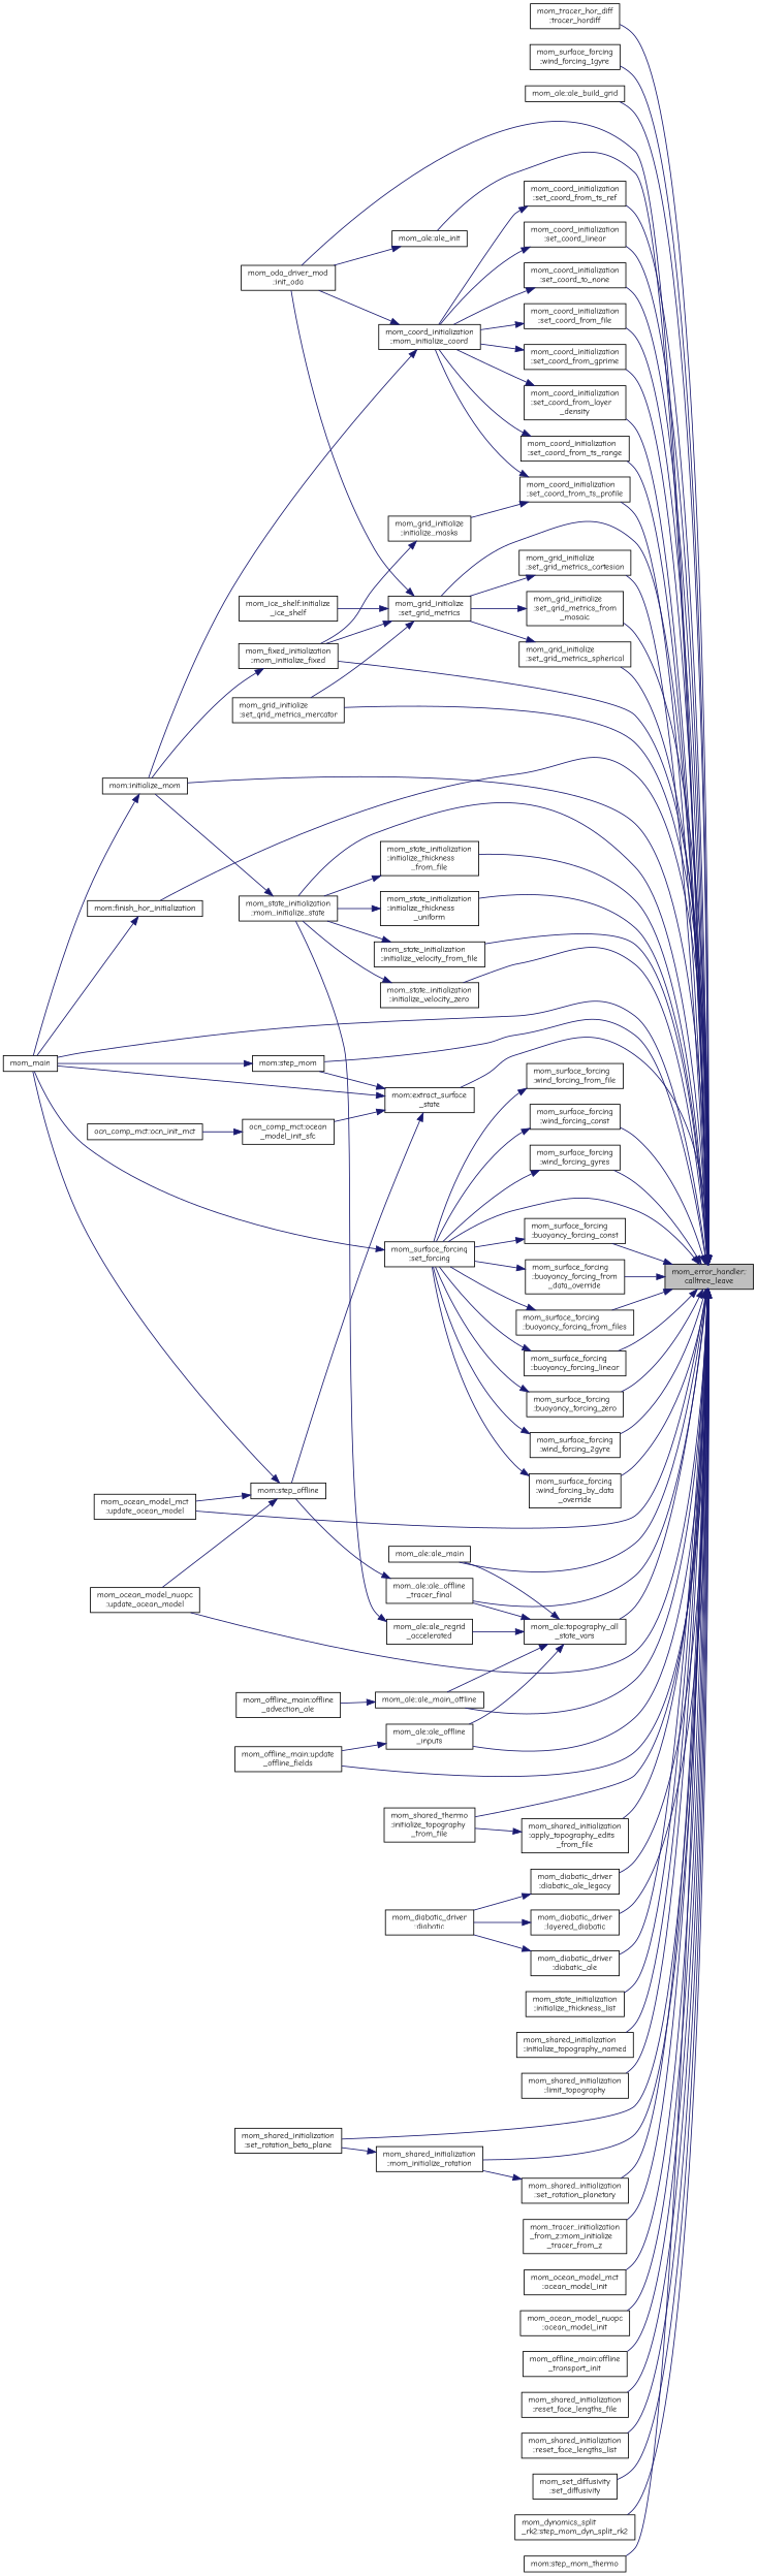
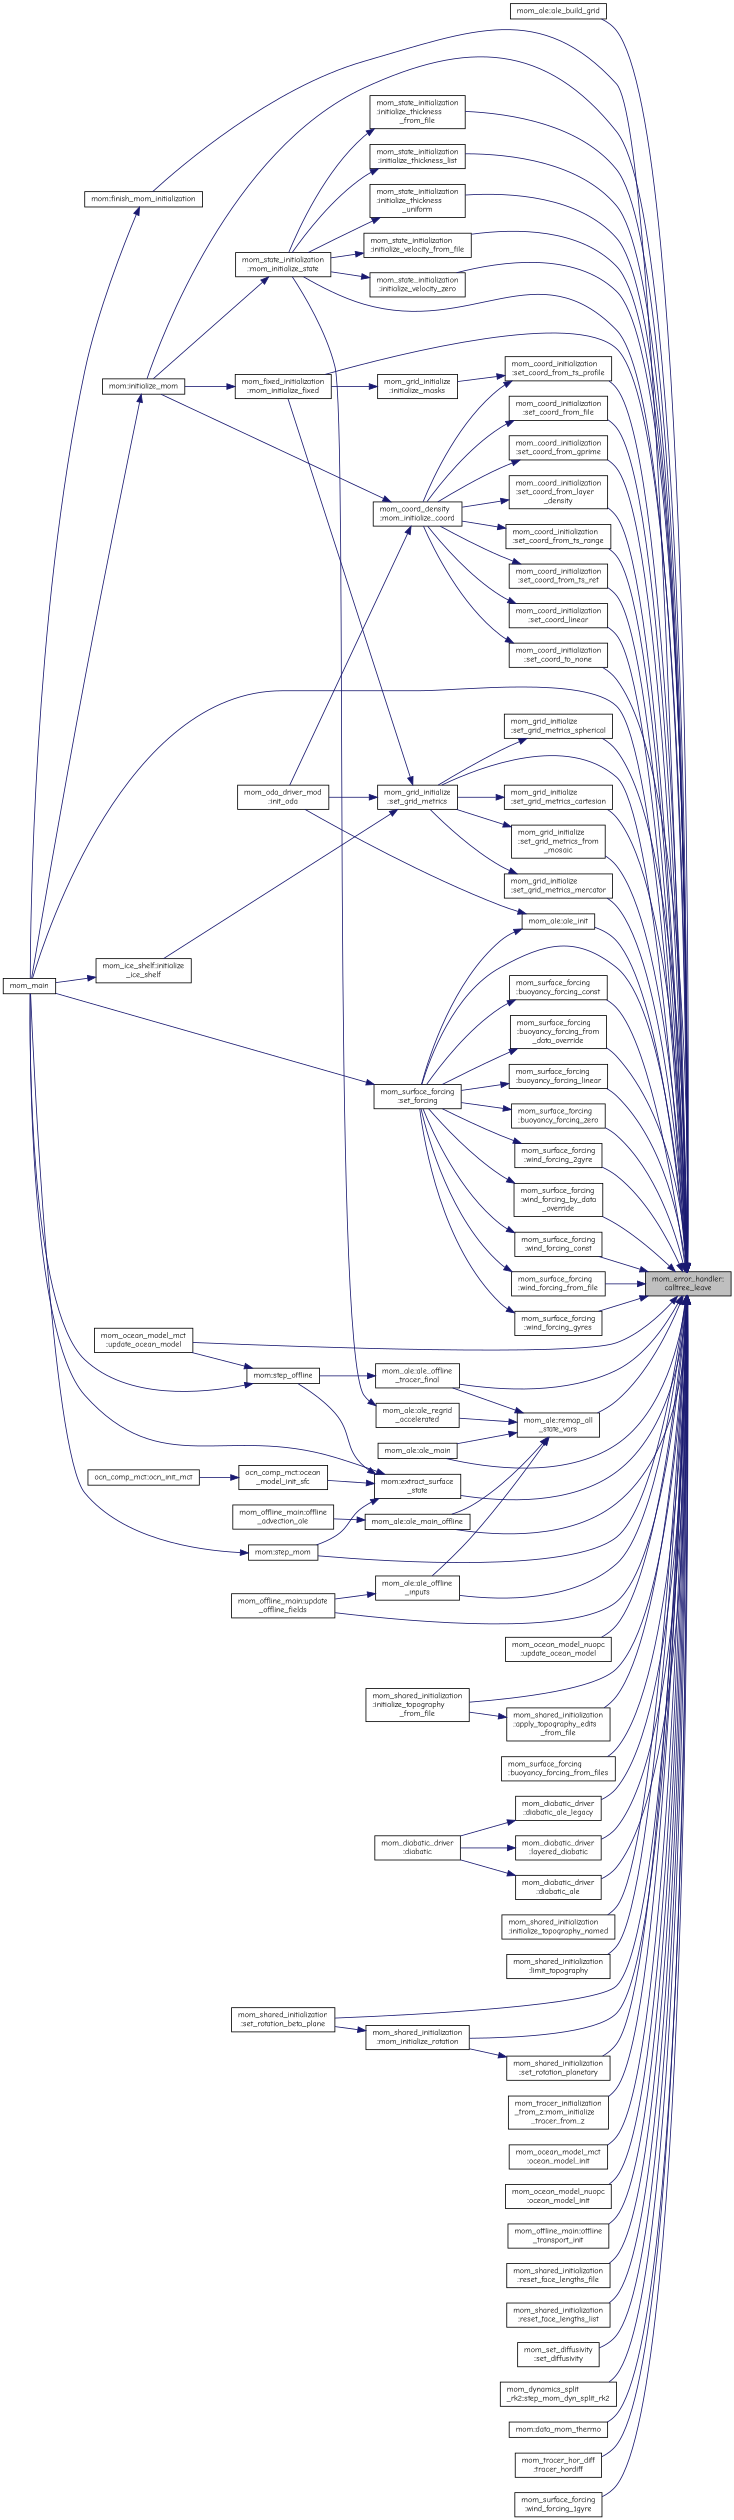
  digraph {
    fontname="Comic Neue"
    rankdir=RL
    node [color=black fillcolor=white fontname="Comic Neue" fontsize=10 shape=record style=filled]
    edge [color=midnightblue dir=back fontname="Comic Neue" fontsize=10 labelfontname=Helvetica labelfontsize=10 style=solid]
    n1 [fillcolor=grey75 fontcolor=black height=0.2 label="mom_error_handler::\lcalltree_leave" width=0.4]
    n2 [height=0.2 label="mom_ale::ale_build_grid" width=0.4]
    n3 [height=0.2 label="mom_ale::ale_init" width=0.4]
    n4 [height=0.2 label="mom_ale::ale_main" width=0.4]
    n5 [height=0.2 label="mom_ale::ale_main_offline" width=0.4]
    n6 [height=0.2 label="mom_ale::ale_offline\l_inputs" width=0.4]
    n7 [height=0.2 label="mom_offline_main::update\l_offline_fields" width=0.4]
    n8 [height=0.2 label="mom_ale::ale_offline\l_tracer_final" width=0.4]
    n9 [height=0.2 label=mom_main width=0.4]
    n10 [height=0.2 label="mom_ocean_model_mct\l::update_ocean_model" width=0.4]
    n11 [height=0.2 label="mom_ocean_model_nuopc\l::update_ocean_model" width=0.4]
    n12 [height=0.2 label="mom_shared_initialization\l::apply_topography_edits\l_from_file" width=0.4]
-   n13 [height=0.2 label="mom_shared_thermo\l::initialize_topography\l_from_file" width=0.4]
+   n13 [height=0.2 label="mom_shared_initialization\l::initialize_topography\l_from_file" width=0.4]
    n14 [height=0.2 label="mom_surface_forcing\l::buoyancy_forcing_const" width=0.4]
    n15 [height=0.2 label="mom_surface_forcing\l::set_forcing" width=0.4]
    n16 [height=0.2 label="mom_surface_forcing\l::buoyancy_forcing_from\l_data_override" width=0.4]
    n17 [height=0.2 label="mom_surface_forcing\l::buoyancy_forcing_from_files" width=0.4]
    n18 [height=0.2 label="mom_surface_forcing\l::buoyancy_forcing_linear" width=0.4]
    n19 [height=0.2 label="mom_surface_forcing\l::buoyancy_forcing_zero" width=0.4]
    n20 [height=0.2 label="mom_diabatic_driver\l::diabatic_ale" width=0.4]
    n21 [height=0.2 label="mom_diabatic_driver\l::diabatic_ale_legacy" width=0.4]
    n22 [height=0.2 label="mom::extract_surface\l_state" width=0.4]
    n23 [height=0.2 label="mom::step_mom" width=0.4]
-   n24 [height=0.2 label="mom::finish_hor_initialization" width=0.4]
+   n24 [height=0.2 label="mom::finish_mom_initialization" width=0.4]
    n25 [height=0.2 label="mom_fixed_initialization\l::mom_initialize_fixed" width=0.4]
    n26 [height=0.2 label="mom::initialize_mom" width=0.4]
    n27 [height=0.2 label="mom_state_initialization\l::initialize_thickness\l_from_file" width=0.4]
    n28 [height=0.2 label="mom_state_initialization\l::mom_initialize_state" width=0.4]
    n29 [height=0.2 label="mom_state_initialization\l::initialize_thickness_list" width=0.4]
    n30 [height=0.2 label="mom_state_initialization\l::initialize_thickness\l_uniform" width=0.4]
    n31 [height=0.2 label="mom_shared_initialization\l::initialize_topography_named" width=0.4]
    n32 [height=0.2 label="mom_state_initialization\l::initialize_velocity_from_file" width=0.4]
    n33 [height=0.2 label="mom_state_initialization\l::initialize_velocity_zero" width=0.4]
    n34 [height=0.2 label="mom_diabatic_driver\l::layered_diabatic" width=0.4]
    n35 [height=0.2 label="mom_shared_initialization\l::limit_topography" width=0.4]
    n36 [height=0.2 label="mom_shared_initialization\l::mom_initialize_rotation" width=0.4]
    n37 [height=0.2 label="mom_tracer_initialization\l_from_z::mom_initialize\l_tracer_from_z" width=0.4]
    n38 [height=0.2 label="mom_ocean_model_mct\l::ocean_model_init" width=0.4]
    n39 [height=0.2 label="mom_ocean_model_nuopc\l::ocean_model_init" width=0.4]
    n40 [height=0.2 label="mom_offline_main::offline\l_transport_init" width=0.4]
-   n41 [height=0.2 label="mom_ale::topography_all\l_state_vars" width=0.4]
+   n41 [height=0.2 label="mom_ale::remap_all\l_state_vars" width=0.4]
    n42 [height=0.2 label="mom_shared_initialization\l::reset_face_lengths_file" width=0.4]
    n43 [height=0.2 label="mom_shared_initialization\l::reset_face_lengths_list" width=0.4]
    n44 [height=0.2 label="mom_coord_initialization\l::set_coord_from_file" width=0.4]
    n45 [height=0.2 label="mom_coord_initialization\l::set_coord_from_gprime" width=0.4]
    n46 [height=0.2 label="mom_coord_initialization\l::set_coord_from_layer\l_density" width=0.4]
    n47 [height=0.2 label="mom_coord_initialization\l::set_coord_from_ts_profile" width=0.4]
    n48 [height=0.2 label="mom_coord_initialization\l::set_coord_from_ts_range" width=0.4]
    n49 [height=0.2 label="mom_coord_initialization\l::set_coord_from_ts_ref" width=0.4]
    n50 [height=0.2 label="mom_coord_initialization\l::set_coord_linear" width=0.4]
    n51 [height=0.2 label="mom_coord_initialization\l::set_coord_to_none" width=0.4]
    n52 [height=0.2 label="mom_set_diffusivity\l::set_diffusivity" width=0.4]
    n53 [height=0.2 label="mom_grid_initialize\l::set_grid_metrics" width=0.4]
    n54 [height=0.2 label="mom_grid_initialize\l::set_grid_metrics_cartesian" width=0.4]
    n55 [height=0.2 label="mom_grid_initialize\l::set_grid_metrics_from\l_mosaic" width=0.4]
    n56 [height=0.2 label="mom_grid_initialize\l::set_grid_metrics_mercator" width=0.4]
    n57 [height=0.2 label="mom_grid_initialize\l::set_grid_metrics_spherical" width=0.4]
    n58 [height=0.2 label="mom_shared_initialization\l::set_rotation_beta_plane" width=0.4]
    n59 [height=0.2 label="mom_shared_initialization\l::set_rotation_planetary" width=0.4]
    n60 [height=0.2 label="mom_dynamics_split\l_rk2::step_mom_dyn_split_rk2" width=0.4]
-   n61 [height=0.2 label="mom::step_mom_thermo" width=0.4]
+   n61 [height=0.2 label="mom::data_mom_thermo" width=0.4]
    n62 [height=0.2 label="mom_tracer_hor_diff\l::tracer_hordiff" width=0.4]
    n63 [height=0.2 label="mom_surface_forcing\l::wind_forcing_1gyre" width=0.4]
    n64 [height=0.2 label="mom_surface_forcing\l::wind_forcing_2gyre" width=0.4]
    n65 [height=0.2 label="mom_surface_forcing\l::wind_forcing_by_data\l_override" width=0.4]
    n66 [height=0.2 label="mom_surface_forcing\l::wind_forcing_const" width=0.4]
    n67 [height=0.2 label="mom_surface_forcing\l::wind_forcing_from_file" width=0.4]
    n68 [height=0.2 label="mom_surface_forcing\l::wind_forcing_gyres" width=0.4]
    n69 [height=0.2 label="mom_oda_driver_mod\l::init_oda" width=0.4]
    n70 [height=0.2 label="mom_offline_main::offline\l_advection_ale" width=0.4]
    n71 [height=0.2 label="mom::step_offline" width=0.4]
    n72 [height=0.2 label="mom_diabatic_driver\l::diabatic" width=0.4]
    n73 [height=0.2 label="ocn_comp_mct::ocean\l_model_init_sfc" width=0.4]
    n74 [height=0.2 label="mom_grid_initialize\l::initialize_masks" width=0.4]
-   n75 [height=0.2 label="mom_coord_initialization\l::mom_initialize_coord" width=0.4]
+   n75 [height=0.2 label="mom_coord_density\l::mom_initialize_coord" width=0.4]
    n76 [height=0.2 label="mom_ale::ale_regrid\l_accelerated" width=0.4]
    n77 [height=0.2 label="mom_ice_shelf::initialize\l_ice_shelf" width=0.4]
    n78 [height=0.2 label="ocn_comp_mct::ocn_init_mct" width=0.4]
    n1 -> n2
    n1 -> n3
    n1 -> n4
    n1 -> n5
    n1 -> n6
    n1 -> n7
    n1 -> n8
    n1 -> n9
    n1 -> n10
    n1 -> n11
    n1 -> n12
    n1 -> n13
    n1 -> n14
    n1 -> n15
    n1 -> n16
    n1 -> n17
    n1 -> n18
    n1 -> n19
    n1 -> n20
    n1 -> n21
    n1 -> n22
    n1 -> n23
    n1 -> n24
    n1 -> n25
    n1 -> n26
    n1 -> n27
    n1 -> n28
    n1 -> n29
    n1 -> n30
    n1 -> n31
    n1 -> n32
    n1 -> n33
    n1 -> n34
    n1 -> n35
    n1 -> n36
    n1 -> n37
    n1 -> n38
    n1 -> n39
    n1 -> n40
    n1 -> n41
    n1 -> n42
    n1 -> n43
    n1 -> n44
    n1 -> n45
    n1 -> n46
    n1 -> n47
    n1 -> n48
    n1 -> n49
    n1 -> n50
    n1 -> n51
    n1 -> n52
    n1 -> n53
    n1 -> n54
    n1 -> n55
    n1 -> n56
    n1 -> n57
    n1 -> n58
    n1 -> n59
    n1 -> n60
    n1 -> n61
    n1 -> n62
    n1 -> n63
    n1 -> n64
    n1 -> n65
    n1 -> n66
-   n1 -> n69
+   n1 -> n67
    n1 -> n68
    n3 -> n69
    n5 -> n70
    n6 -> n7
    n8 -> n71
    n12 -> n13
    n14 -> n15
    n15 -> n9
    n16 -> n15
-   n17 -> n15
+   n3 -> n15
    n18 -> n15
    n19 -> n15
    n20 -> n72
    n21 -> n72
    n22 -> n9
    n22 -> n23
    n22 -> n71
    n22 -> n73
    n23 -> n9
    n24 -> n9
    n25 -> n26
    n26 -> n9
    n27 -> n28
    n28 -> n26
+   n29 -> n28
    n30 -> n28
    n32 -> n28
    n33 -> n28
    n34 -> n72
    n36 -> n58
    n41 -> n4
    n41 -> n5
    n41 -> n6
    n41 -> n8
    n41 -> n76
    n44 -> n75
    n45 -> n75
    n46 -> n75
    n47 -> n74
    n47 -> n75
    n48 -> n75
    n49 -> n75
    n50 -> n75
    n51 -> n75
    n53 -> n25
    n53 -> n69
    n53 -> n77
    n54 -> n53
    n55 -> n53
-   n53 -> n56
+   n56 -> n53
    n57 -> n53
    n59 -> n36
    n64 -> n15
    n65 -> n15
    n66 -> n15
    n67 -> n15
    n68 -> n15
    n71 -> n9
    n71 -> n10
-   n71 -> n11
    n73 -> n78
    n74 -> n25
    n75 -> n26
    n75 -> n69
    n76 -> n28
+   n77 -> n9
  }
